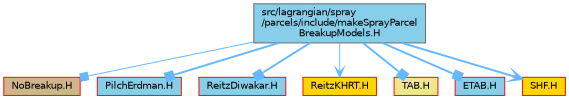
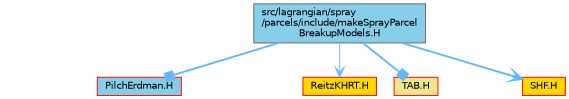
  digraph {
    node [color=red fillcolor=skyblue fontname=Helvetica fontsize=10 shape=box style=filled]
    edge [arrowhead=box color=steelblue1 fontname=Helvetica fontsize=10 labelfontname=Helvetica labelfontsize=10 style=bold]
    n1 [color=gray40 fontcolor=black height=0.2 label="src/lagrangian/spray\l/parcels/include/makeSprayParcel\lBreakupModels.H" width=0.4]
-   n2 [fillcolor=tan height=0.2 label="NoBreakup.H" width=0.4]
    n3 [height=0.2 label="PilchErdman.H" width=0.4]
-   n4 [height=0.2 label="ReitzDiwakar.H" width=0.4]
    n5 [fillcolor=gold height=0.2 label="ReitzKHRT.H" width=0.4]
    n6 [fillcolor=khaki height=0.2 label="TAB.H" width=0.4]
-   n7 [height=0.2 label="ETAB.H" width=0.4]
    n8 [fillcolor=gold height=0.2 label="SHF.H" width=0.4]
-   n1 -> n2 [style=solid]
    n1 -> n3
-   n1 -> n4
    n1 -> n5 [arrowhead=vee style=solid]
    n1 -> n6
-   n1 -> n7
    n1 -> n8 [arrowhead=vee]
  }
